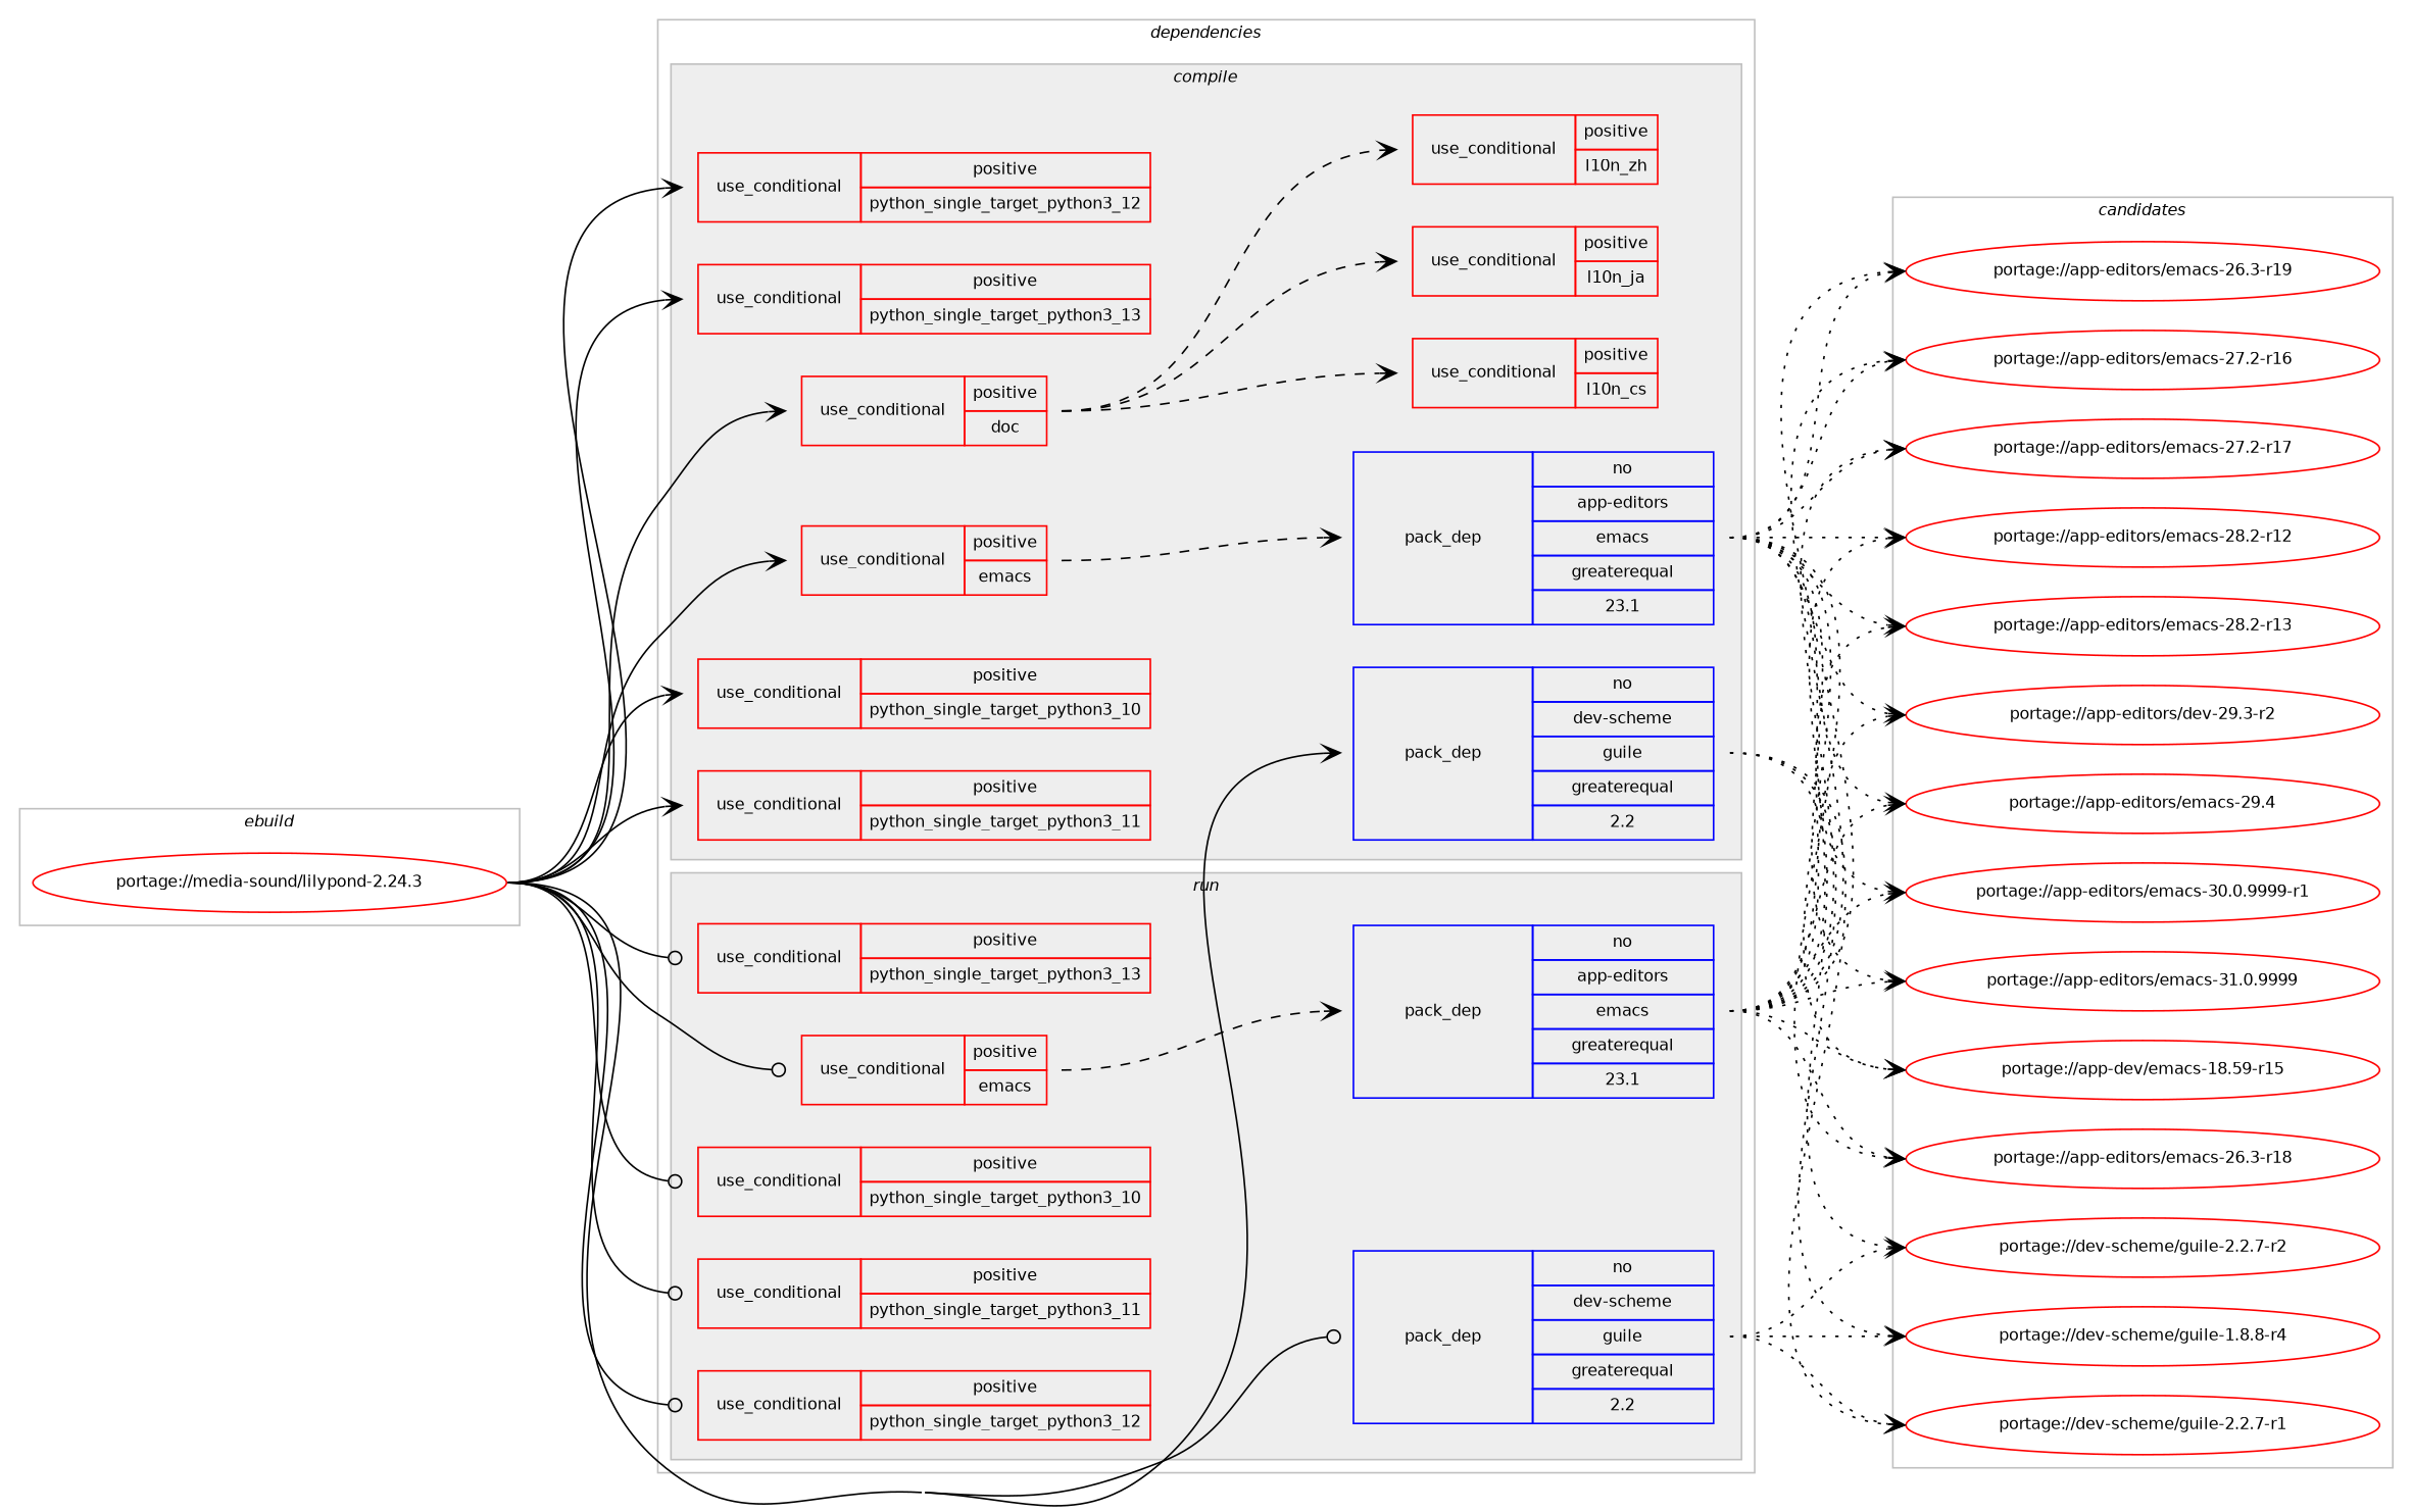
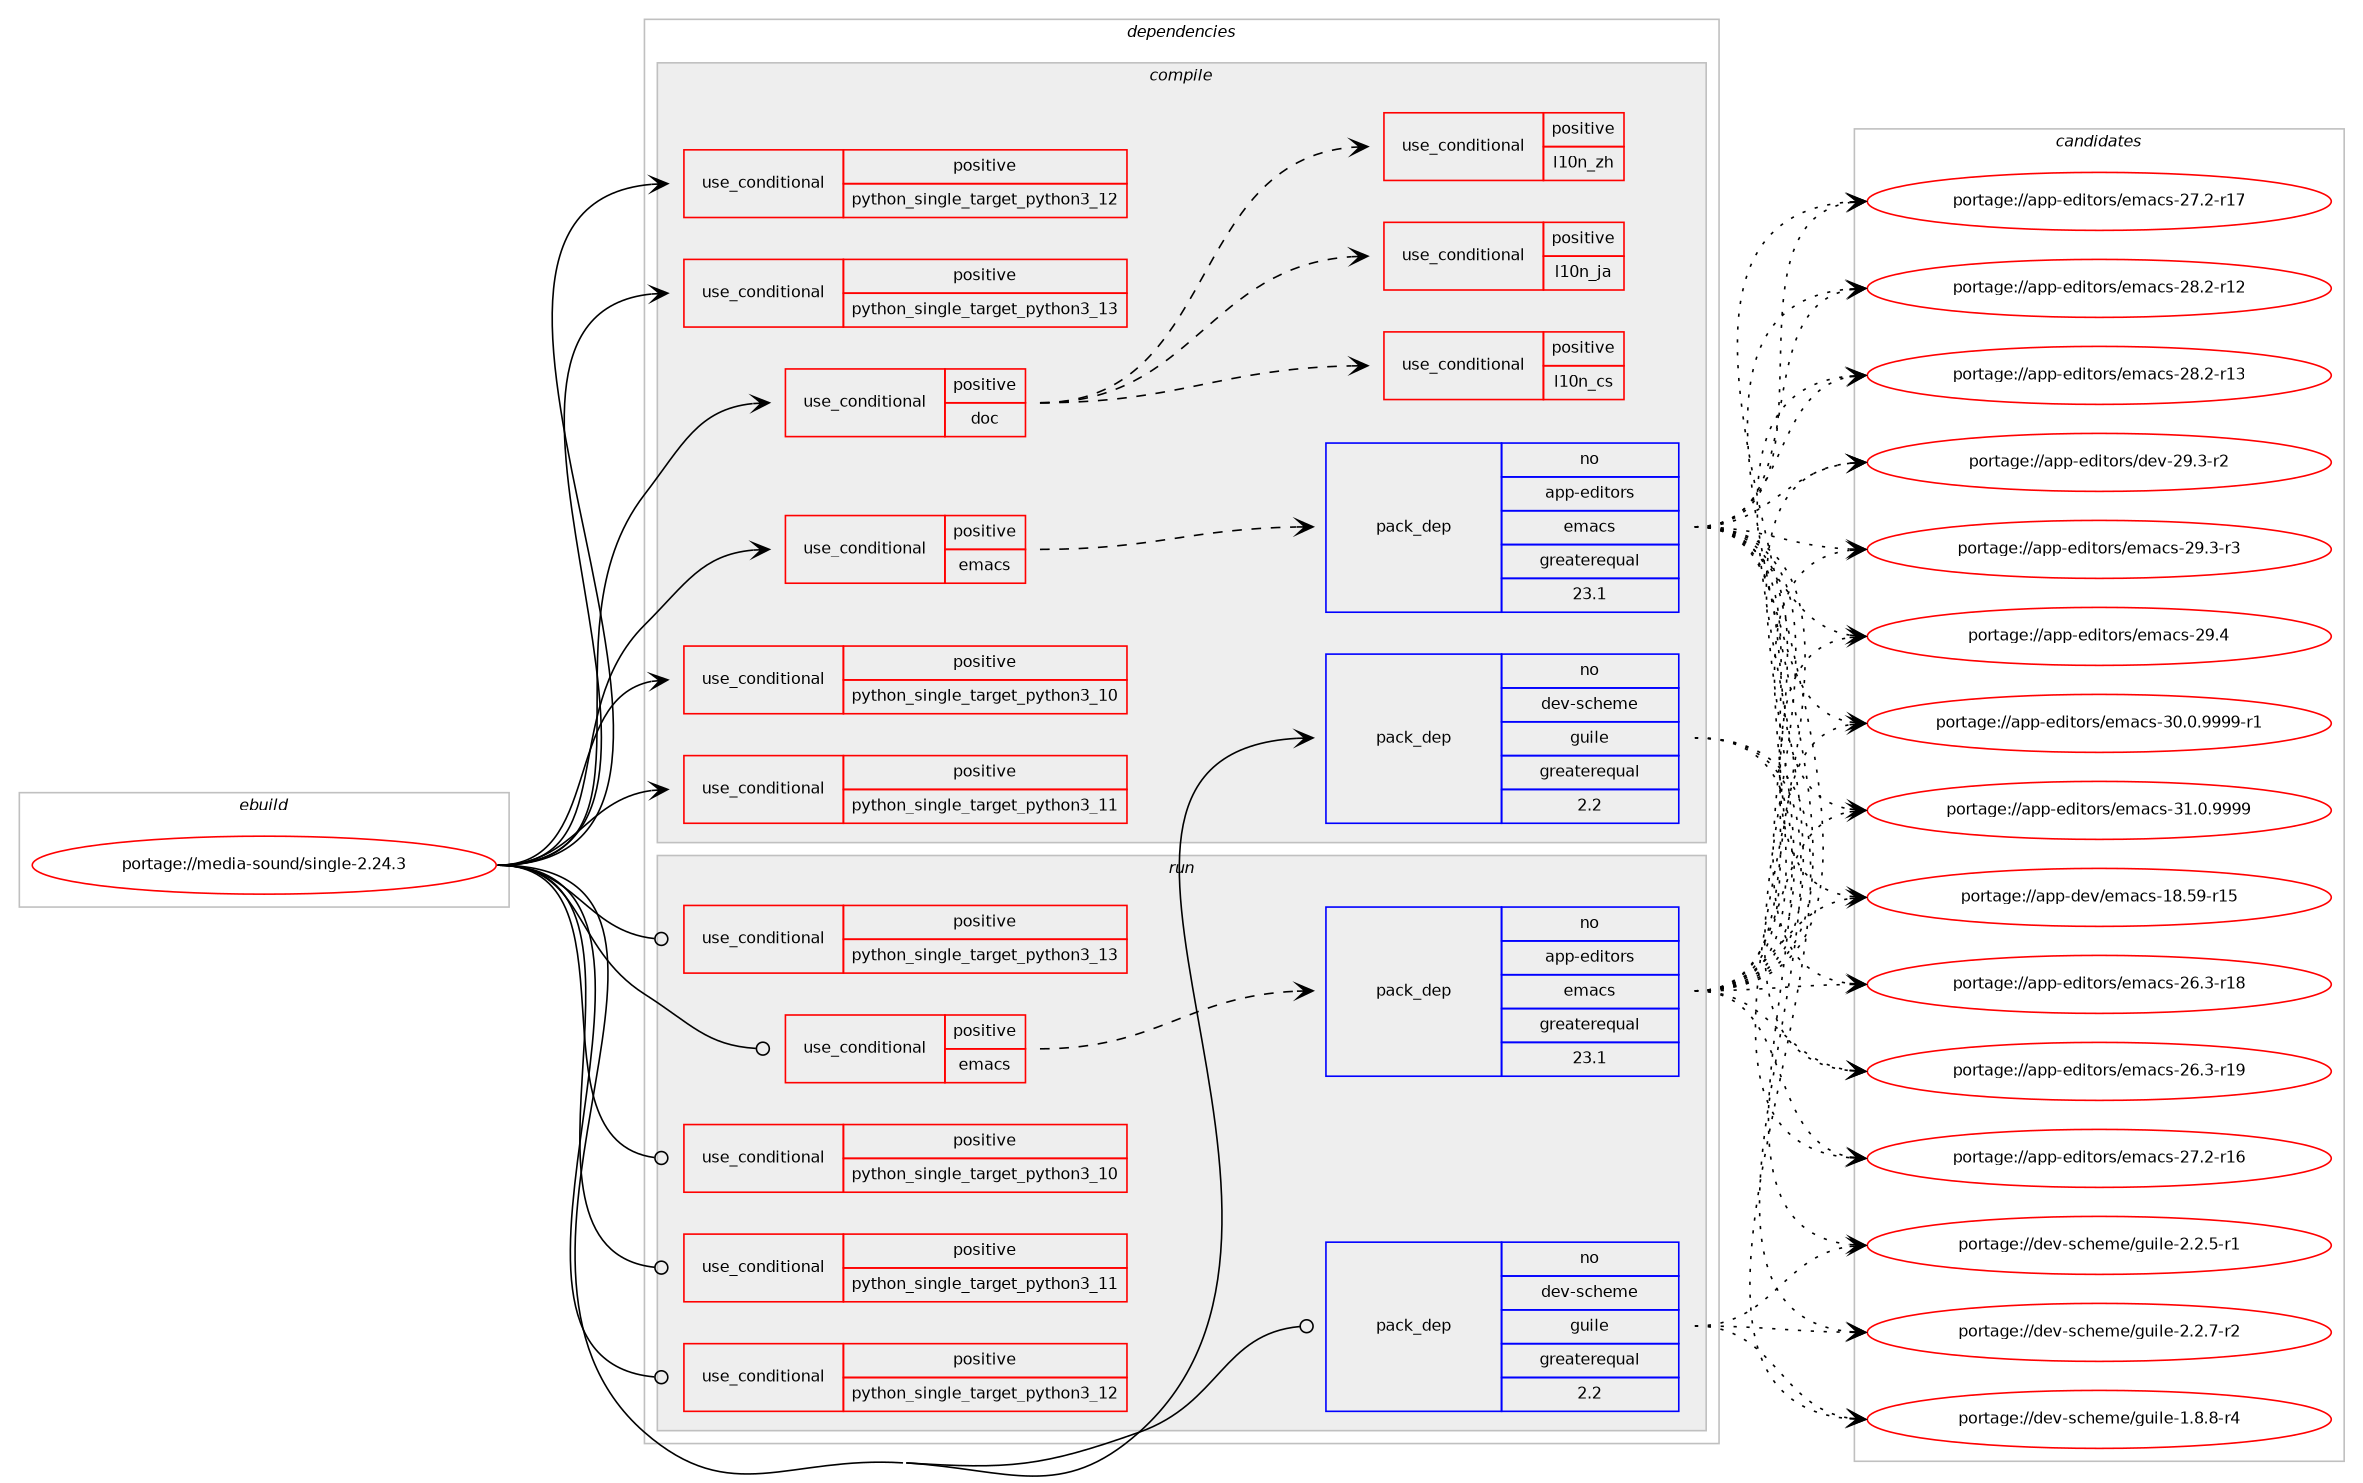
  digraph {
    compound=true
    concentrate=true
    fontname=Helvetica
    fontsize=10
    newrank=true
    rankdir=LR
    ranksep=1.5
    node [color=red fontname=Helvetica fontsize=10 shape=none]
    edge [arrowhead=vee headport=w style=dotted tailport=e weight=100]
-   n1 [label="portage://media-sound/lilypond-2.24.3" width=4 shape=""]
+   n1 [label="portage://media-sound/single-2.24.3" width=4 shape=""]
    n2 [label=<<TABLE BORDER="0" CELLBORDER="1" CELLSPACING="0" CELLPADDING="4"><TR><TD ROWSPAN="3" CELLPADDING="10">use_conditional</TD></TR><TR><TD>positive</TD></TR><TR><TD>l10n_cs</TD></TR></TABLE>>]
    n3 [label=<<TABLE BORDER="0" CELLBORDER="1" CELLSPACING="0" CELLPADDING="4"><TR><TD ROWSPAN="3" CELLPADDING="10">use_conditional</TD></TR><TR><TD>positive</TD></TR><TR><TD>l10n_ja</TD></TR></TABLE>>]
    n4 [label=<<TABLE BORDER="0" CELLBORDER="1" CELLSPACING="0" CELLPADDING="4"><TR><TD ROWSPAN="3" CELLPADDING="10">use_conditional</TD></TR><TR><TD>positive</TD></TR><TR><TD>l10n_zh</TD></TR></TABLE>>]
    n5 [label=<<TABLE BORDER="0" CELLBORDER="1" CELLSPACING="0" CELLPADDING="4"><TR><TD ROWSPAN="3" CELLPADDING="10">use_conditional</TD></TR><TR><TD>positive</TD></TR><TR><TD>doc</TD></TR></TABLE>>]
    n6 [color=blue label=<<TABLE BORDER="0" CELLBORDER="1" CELLSPACING="0" CELLPADDING="4" WIDTH="220"><TR><TD ROWSPAN="6" CELLPADDING="30">pack_dep</TD></TR><TR><TD WIDTH="110">no</TD></TR><TR><TD>app-editors</TD></TR><TR><TD>emacs</TD></TR><TR><TD>greaterequal</TD></TR><TR><TD>23.1</TD></TR></TABLE>>]
    n7 [label=<<TABLE BORDER="0" CELLBORDER="1" CELLSPACING="0" CELLPADDING="4"><TR><TD ROWSPAN="3" CELLPADDING="10">use_conditional</TD></TR><TR><TD>positive</TD></TR><TR><TD>emacs</TD></TR></TABLE>>]
    n8 [label=<<TABLE BORDER="0" CELLBORDER="1" CELLSPACING="0" CELLPADDING="4"><TR><TD ROWSPAN="3" CELLPADDING="10">use_conditional</TD></TR><TR><TD>positive</TD></TR><TR><TD>python_single_target_python3_10</TD></TR></TABLE>>]
    n9 [label=<<TABLE BORDER="0" CELLBORDER="1" CELLSPACING="0" CELLPADDING="4"><TR><TD ROWSPAN="3" CELLPADDING="10">use_conditional</TD></TR><TR><TD>positive</TD></TR><TR><TD>python_single_target_python3_11</TD></TR></TABLE>>]
    n10 [label=<<TABLE BORDER="0" CELLBORDER="1" CELLSPACING="0" CELLPADDING="4"><TR><TD ROWSPAN="3" CELLPADDING="10">use_conditional</TD></TR><TR><TD>positive</TD></TR><TR><TD>python_single_target_python3_12</TD></TR></TABLE>>]
    n11 [label=<<TABLE BORDER="0" CELLBORDER="1" CELLSPACING="0" CELLPADDING="4"><TR><TD ROWSPAN="3" CELLPADDING="10">use_conditional</TD></TR><TR><TD>positive</TD></TR><TR><TD>python_single_target_python3_13</TD></TR></TABLE>>]
    n12 [color=blue label=<<TABLE BORDER="0" CELLBORDER="1" CELLSPACING="0" CELLPADDING="4" WIDTH="220"><TR><TD ROWSPAN="6" CELLPADDING="30">pack_dep</TD></TR><TR><TD WIDTH="110">no</TD></TR><TR><TD>dev-scheme</TD></TR><TR><TD>guile</TD></TR><TR><TD>greaterequal</TD></TR><TR><TD>2.2</TD></TR></TABLE>>]
    n13 [color=blue label=<<TABLE BORDER="0" CELLBORDER="1" CELLSPACING="0" CELLPADDING="4" WIDTH="220"><TR><TD ROWSPAN="6" CELLPADDING="30">pack_dep</TD></TR><TR><TD WIDTH="110">no</TD></TR><TR><TD>app-editors</TD></TR><TR><TD>emacs</TD></TR><TR><TD>greaterequal</TD></TR><TR><TD>23.1</TD></TR></TABLE>>]
    n14 [label=<<TABLE BORDER="0" CELLBORDER="1" CELLSPACING="0" CELLPADDING="4"><TR><TD ROWSPAN="3" CELLPADDING="10">use_conditional</TD></TR><TR><TD>positive</TD></TR><TR><TD>emacs</TD></TR></TABLE>>]
    n15 [label=<<TABLE BORDER="0" CELLBORDER="1" CELLSPACING="0" CELLPADDING="4"><TR><TD ROWSPAN="3" CELLPADDING="10">use_conditional</TD></TR><TR><TD>positive</TD></TR><TR><TD>python_single_target_python3_10</TD></TR></TABLE>>]
    n16 [label=<<TABLE BORDER="0" CELLBORDER="1" CELLSPACING="0" CELLPADDING="4"><TR><TD ROWSPAN="3" CELLPADDING="10">use_conditional</TD></TR><TR><TD>positive</TD></TR><TR><TD>python_single_target_python3_11</TD></TR></TABLE>>]
    n17 [label=<<TABLE BORDER="0" CELLBORDER="1" CELLSPACING="0" CELLPADDING="4"><TR><TD ROWSPAN="3" CELLPADDING="10">use_conditional</TD></TR><TR><TD>positive</TD></TR><TR><TD>python_single_target_python3_12</TD></TR></TABLE>>]
    n18 [label=<<TABLE BORDER="0" CELLBORDER="1" CELLSPACING="0" CELLPADDING="4"><TR><TD ROWSPAN="3" CELLPADDING="10">use_conditional</TD></TR><TR><TD>positive</TD></TR><TR><TD>python_single_target_python3_13</TD></TR></TABLE>>]
    n19 [color=blue label=<<TABLE BORDER="0" CELLBORDER="1" CELLSPACING="0" CELLPADDING="4" WIDTH="220"><TR><TD ROWSPAN="6" CELLPADDING="30">pack_dep</TD></TR><TR><TD WIDTH="110">no</TD></TR><TR><TD>dev-scheme</TD></TR><TR><TD>guile</TD></TR><TR><TD>greaterequal</TD></TR><TR><TD>2.2</TD></TR></TABLE>>]
    n20 [label="portage://app-dev/emacs-18.59-r15" width=4 shape=""]
    n21 [label="portage://app-editors/emacs-26.3-r18" width=4 shape=""]
    n22 [label="portage://app-editors/emacs-26.3-r19" width=4 shape=""]
    n23 [label="portage://app-editors/emacs-27.2-r16" width=4 shape=""]
    n24 [label="portage://app-editors/emacs-27.2-r17" width=4 shape=""]
    n25 [label="portage://app-editors/emacs-28.2-r12" width=4 shape=""]
    n26 [label="portage://app-editors/emacs-28.2-r13" width=4 shape=""]
    n27 [label="portage://app-editors/dev-29.3-r2" width=4 shape=""]
+   n28 [label="portage://app-editors/emacs-29.3-r3" width=4 shape=""]
    n29 [label="portage://app-editors/emacs-29.4" width=4 shape=""]
    n30 [label="portage://app-editors/emacs-30.0.9999-r1" width=4 shape=""]
    n31 [label="portage://app-editors/emacs-31.0.9999" width=4 shape=""]
    n32 [label="portage://dev-scheme/guile-1.8.8-r4" width=4 shape=""]
-   n33 [label="portage://dev-scheme/guile-2.2.7-r1" width=4 shape=""]
+   n33 [label="portage://dev-scheme/guile-2.2.5-r1" width=4 shape=""]
    n34 [label="portage://dev-scheme/guile-2.2.7-r2" width=4 shape=""]
    subgraph cluster_1 {
      color=gray
      label=<<i>ebuild</i>>
      rank=same
      n1
    }
    subgraph cluster_2 {
      color=gray
      label=<<i>dependencies</i>>
      subgraph cluster_3 {
        color=gray
        fillcolor="#eeeeee"
        label=<<i>compile</i>>
        style=filled
        subgraph sub_4 {
          color=gray
          fillcolor="#eeeeee"
          label=<<i>compile</i>>
          style=filled
          n5
          subgraph sub_5 {
            color=gray
            fillcolor="#eeeeee"
            label=<<i>compile</i>>
            style=filled
            n2
          }
          subgraph sub_6 {
            color=gray
            fillcolor="#eeeeee"
            label=<<i>compile</i>>
            style=filled
            n3
          }
          subgraph sub_7 {
            color=gray
            fillcolor="#eeeeee"
            label=<<i>compile</i>>
            style=filled
            n4
          }
        }
        subgraph sub_8 {
          color=gray
          fillcolor="#eeeeee"
          label=<<i>compile</i>>
          style=filled
          n7
          subgraph sub_9 {
            color=gray
            fillcolor="#eeeeee"
            label=<<i>compile</i>>
            style=filled
            n6
          }
        }
        subgraph sub_10 {
          color=gray
          fillcolor="#eeeeee"
          label=<<i>compile</i>>
          style=filled
          n8
        }
        subgraph sub_11 {
          color=gray
          fillcolor="#eeeeee"
          label=<<i>compile</i>>
          style=filled
          n9
        }
        subgraph sub_12 {
          color=gray
          fillcolor="#eeeeee"
          label=<<i>compile</i>>
          style=filled
          n10
        }
        subgraph sub_13 {
          color=gray
          fillcolor="#eeeeee"
          label=<<i>compile</i>>
          style=filled
          n11
        }
        subgraph sub_14 {
          color=gray
          fillcolor="#eeeeee"
          label=<<i>compile</i>>
          style=filled
          n12
        }
      }
      subgraph cluster_15 {
        color=gray
        fillcolor="#eeeeee"
        label=<<i>compile and run</i>>
        style=filled
      }
      subgraph cluster_16 {
        color=gray
        fillcolor="#eeeeee"
        label=<<i>run</i>>
        style=filled
        subgraph sub_17 {
          color=gray
          fillcolor="#eeeeee"
          label=<<i>run</i>>
          style=filled
          n14
          subgraph sub_18 {
            color=gray
            fillcolor="#eeeeee"
            label=<<i>run</i>>
            style=filled
            n13
          }
        }
        subgraph sub_19 {
          color=gray
          fillcolor="#eeeeee"
          label=<<i>run</i>>
          style=filled
          n15
        }
        subgraph sub_20 {
          color=gray
          fillcolor="#eeeeee"
          label=<<i>run</i>>
          style=filled
          n16
        }
        subgraph sub_21 {
          color=gray
          fillcolor="#eeeeee"
          label=<<i>run</i>>
          style=filled
          n17
        }
        subgraph sub_22 {
          color=gray
          fillcolor="#eeeeee"
          label=<<i>run</i>>
          style=filled
          n18
        }
        subgraph sub_23 {
          color=gray
          fillcolor="#eeeeee"
          label=<<i>run</i>>
          style=filled
          n19
        }
      }
    }
    subgraph cluster_24 {
      color=gray
      label=<<i>candidates</i>>
      rank=same
      subgraph sub_25 {
        color=black
        label=<<i>candidates</i>>
        nodesep=1
        rank=same
        n20
        n21
        n22
        n23
        n24
        n25
        n26
        n27
+       n28
        n29
        n30
        n31
      }
      subgraph sub_26 {
        color=black
        label=<<i>candidates</i>>
        nodesep=1
        rank=same
        n32
        n33
        n34
      }
      subgraph sub_27 {
        color=black
        label=<<i>candidates</i>>
        nodesep=1
        rank=same
        n20
        n21
        n22
        n23
        n24
        n25
        n26
        n27
+       n28
        n29
        n30
        n31
      }
      subgraph sub_28 {
        color=black
        label=<<i>candidates</i>>
        nodesep=1
        rank=same
        n32
        n33
        n34
      }
    }
    n1 -> n5 [style=solid weight=20]
    n1 -> n7 [style=solid weight=20]
    n1 -> n8 [style=solid weight=20]
    n1 -> n9 [style=solid weight=20]
    n1 -> n10 [style=solid weight=20]
    n1 -> n11 [style=solid weight=20]
    n1 -> n12 [style=solid weight=20]
    n1 -> n14 [arrowhead=odot style=solid weight=20]
    n1 -> n15 [arrowhead=odot style=solid weight=20]
    n1 -> n16 [arrowhead=odot style=solid weight=20]
    n1 -> n17 [arrowhead=odot style=solid weight=20]
    n1 -> n18 [arrowhead=odot style=solid weight=20]
    n1 -> n19 [arrowhead=odot style=solid weight=20]
    n5 -> n2 [style=dashed weight=20]
    n5 -> n3 [style=dashed weight=20]
    n5 -> n4 [style=dashed weight=20]
    n6 -> n20
    n6 -> n21
    n6 -> n22
    n6 -> n23
    n6 -> n24
    n6 -> n25
    n6 -> n26
    n6 -> n27
+   n6 -> n28
    n6 -> n29
    n6 -> n30
    n6 -> n31
    n7 -> n6 [style=dashed weight=20]
    n12 -> n32
    n12 -> n33
    n12 -> n34
    n13 -> n20
    n13 -> n21
    n13 -> n22
    n13 -> n23
    n13 -> n24
    n13 -> n25
    n13 -> n26
    n13 -> n27
+   n13 -> n28
    n13 -> n29
    n13 -> n30
    n13 -> n31
    n14 -> n13 [style=dashed weight=20]
    n19 -> n32
    n19 -> n33
    n19 -> n34
  }
